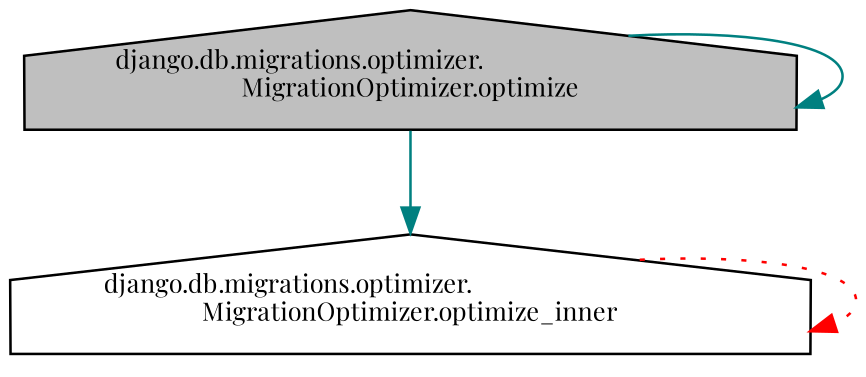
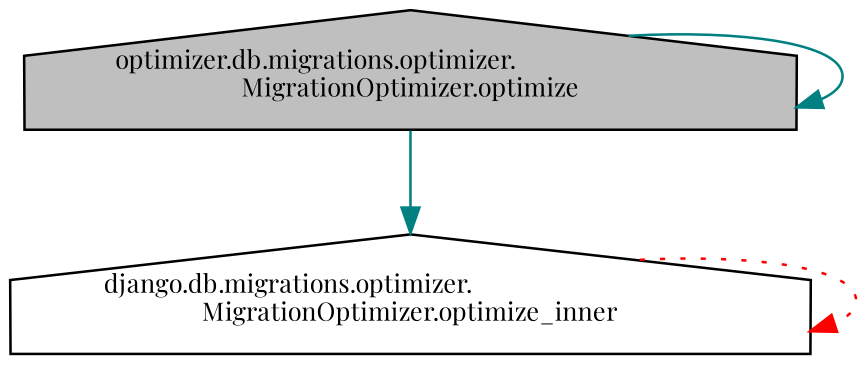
  digraph {
    rankdir=TB
    fontname="Playfair Display"
    node [color=black fontname="Playfair Display" fontsize=10 shape=house style=filled]
    edge [color=teal fontname="Playfair Display" fontsize=10 labelfontname=Helvetica labelfontsize=10 style=solid]
-   n1 [fillcolor=grey75 fontcolor=black height=0.2 label="django.db.migrations.optimizer.\lMigrationOptimizer.optimize" width=0.4]
+   n1 [fillcolor=grey75 fontcolor=black height=0.2 label="optimizer.db.migrations.optimizer.\lMigrationOptimizer.optimize" width=0.4]
    n2 [fillcolor=white height=0.2 label="django.db.migrations.optimizer.\lMigrationOptimizer.optimize_inner" width=0.4]
    n1 -> n1
    n1 -> n2
    n2 -> n2 [color=red style=dotted]
  }
